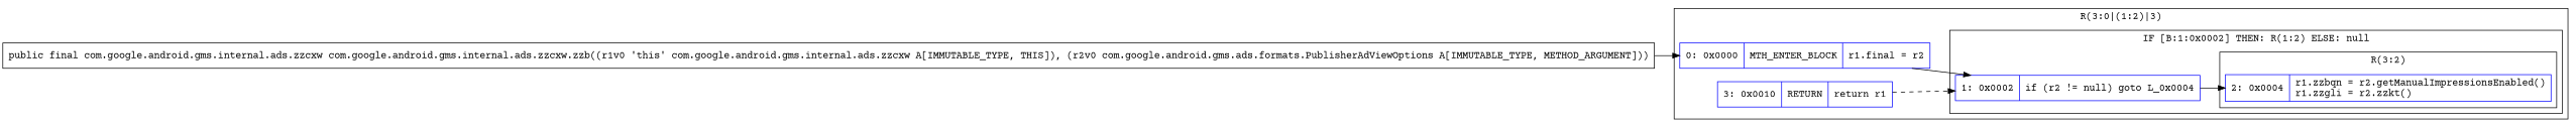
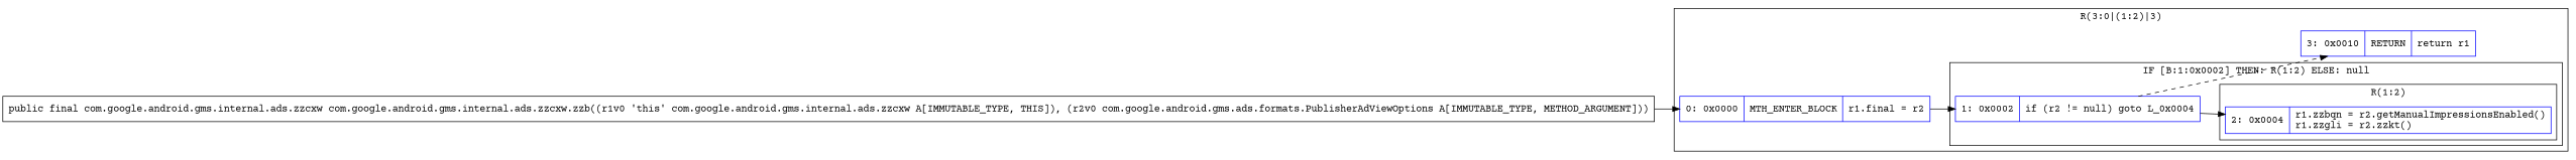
  digraph {
    fontname="Courier Prime"
    rankdir=LR
    node [color=blue fontname="Courier Prime" shape=record]
    edge [fontname="Courier Prime"]
    n1 [label="{2\:\ 0x0004|r1.zzbqn = r2.getManualImpressionsEnabled()\lr1.zzgli = r2.zzkt()\l}"]
    n2 [label="{1\:\ 0x0002|if (r2 != null) goto L_0x0004\l}"]
    n3 [label="{0\:\ 0x0000|MTH_ENTER_BLOCK\l|r1.final = r2\l}"]
    n4 [label="{3\:\ 0x0010|RETURN\l|return r1\l}"]
    n5 [label="{public final com.google.android.gms.internal.ads.zzcxw com.google.android.gms.internal.ads.zzcxw.zzb((r1v0 'this' com.google.android.gms.internal.ads.zzcxw A[IMMUTABLE_TYPE, THIS]), (r2v0 com.google.android.gms.ads.formats.PublisherAdViewOptions A[IMMUTABLE_TYPE, METHOD_ARGUMENT])) }" color=""]
    subgraph cluster_1 {
      label="R(3:0|(1:2)|3)"
      n3
      n4
      subgraph cluster_2 {
        label="IF [B:1:0x0002] THEN: R(1:2) ELSE: null"
        n2
        subgraph cluster_3 {
-         label="R(3:2)"
+         label="R(1:2)"
          n1
        }
      }
    }
    n2 -> n1
-   n4 -> n2 [style=dashed]
+   n2 -> n4 [style=dashed]
    n3 -> n2
    n5 -> n3
  }
